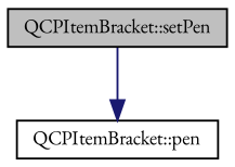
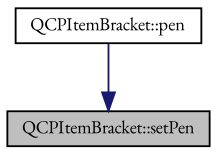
  digraph {
    rankdir=TB
    fontname="EB Garamond"
    node [color=black fontname="EB Garamond" fontsize=10 shape=record style=filled]
    n1 [fillcolor=grey75 fontcolor=black height=0.2 label="QCPItemBracket::setPen" width=0.4]
    n2 [fillcolor=white height=0.2 label="QCPItemBracket::pen" width=0.4]
-   n1 -> n2 [color=midnightblue fontname="EB Garamond" fontsize=10 labelfontname=Helvetica labelfontsize=10 style=solid]
+   n2 -> n1 [color=midnightblue fontname="EB Garamond" fontsize=10 labelfontname=Helvetica labelfontsize=10 style=solid]
  }
